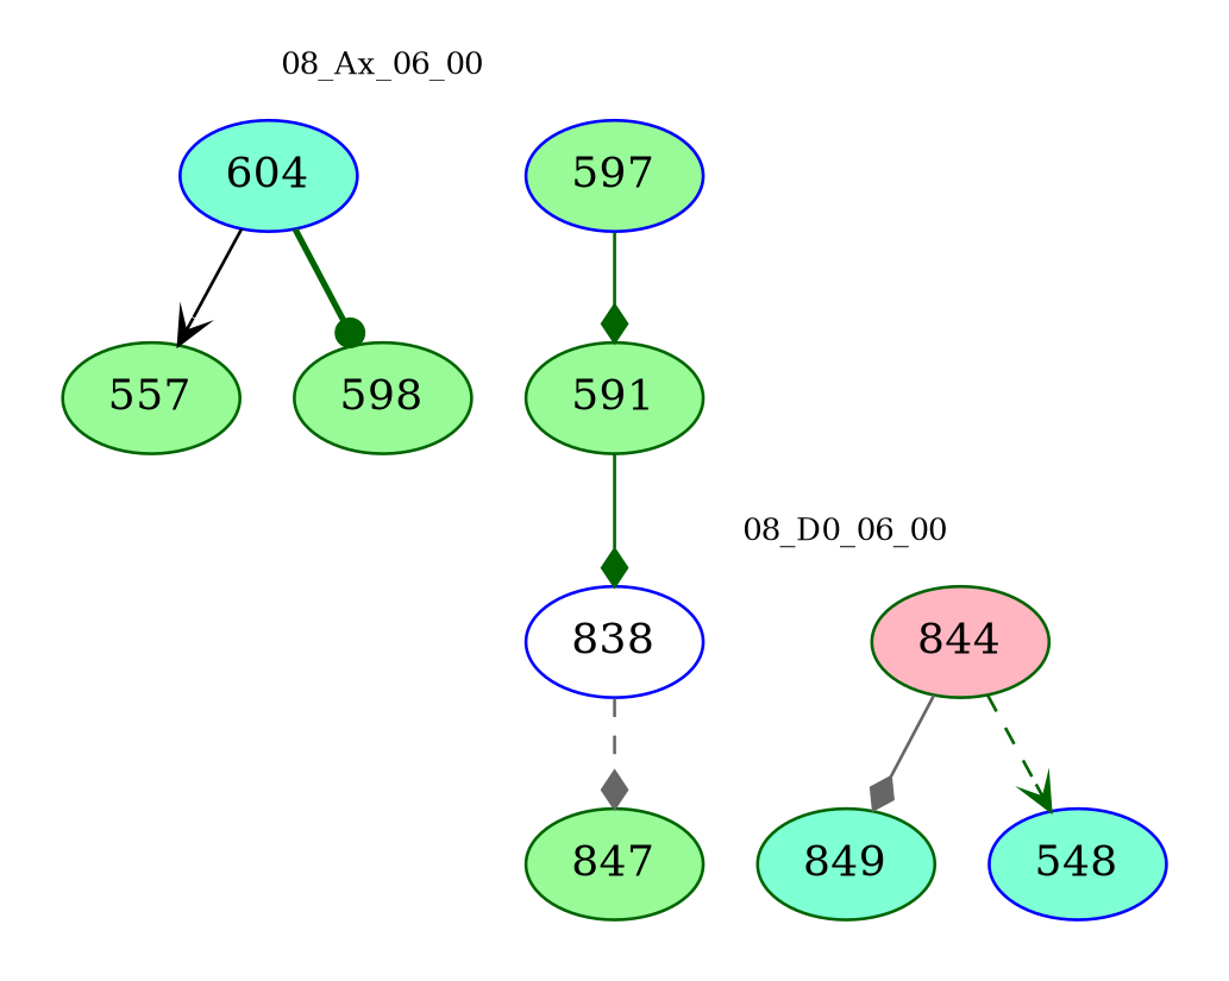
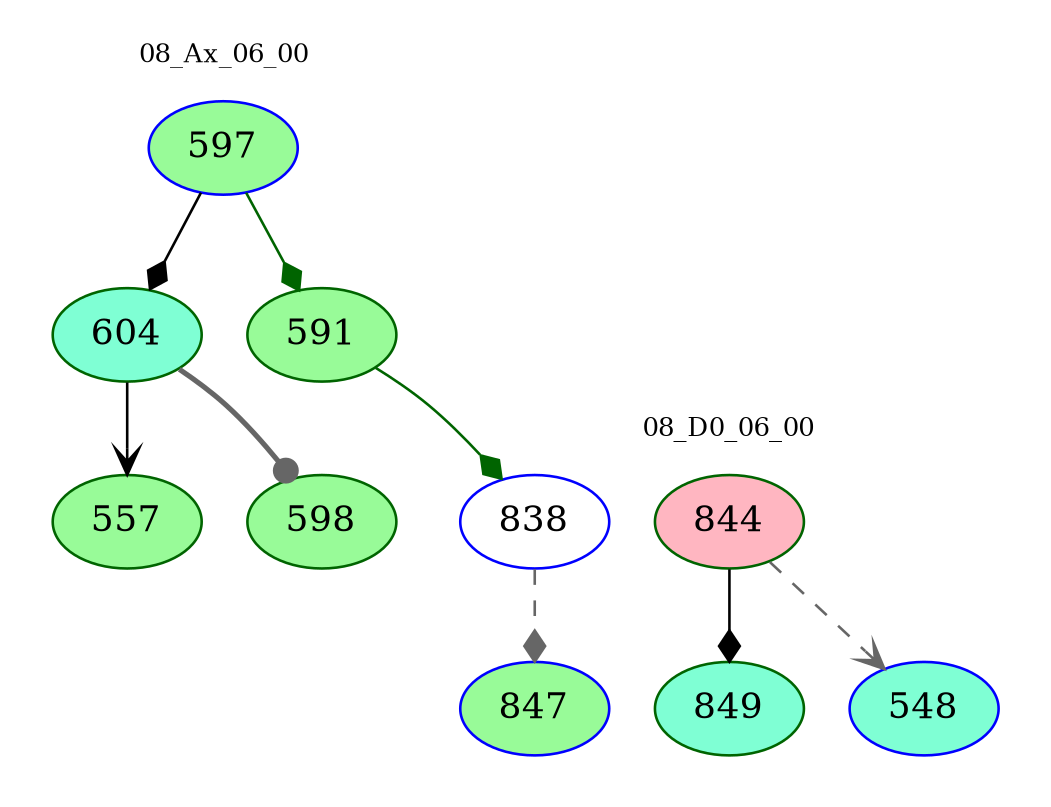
  digraph {
    node [color=darkgreen fillcolor=palegreen style=filled]
    edge [arrowhead=diamond color=darkgreen style=solid]
    n1 [color=blue label=597]
    n2 [label=557]
-   n3 [color=blue fillcolor=aquamarine label=604]
+   n3 [fillcolor=aquamarine label=604]
    n4 [label=591]
    n5 [label=598]
    n6 [fillcolor=lightpink label=844]
    n7 [fillcolor=aquamarine label=849]
    n8 [color=blue fillcolor=aquamarine label=548]
    n9 [color=blue fillcolor=white label=838]
-   n10 [label=847]
+   n10 [color=blue label=847]
    subgraph cluster_1 {
      color=white
      fontsize=10
      label="08_Ax_06_00"
      n1
      n2
      n3
      n4
      n5
    }
    subgraph cluster_2 {
      color=white
      fontsize=10
      label="08_D0_06_00"
      n6
      n7
      n8
      n9
      n10
    }
+   n1 -> n3 [color=black]
    n1 -> n4
    n3 -> n2 [arrowhead=vee color=black]
-   n3 -> n5 [arrowhead=dot style=bold]
+   n3 -> n5 [arrowhead=dot color=gray40 style=bold]
    n4 -> n9
-   n6 -> n7 [color=gray40]
-   n6 -> n8 [arrowhead=vee style=dashed]
+   n6 -> n7 [color=black]
+   n6 -> n8 [arrowhead=vee color=gray40 style=dashed]
    n9 -> n10 [color=gray40 style=dashed]
  }
